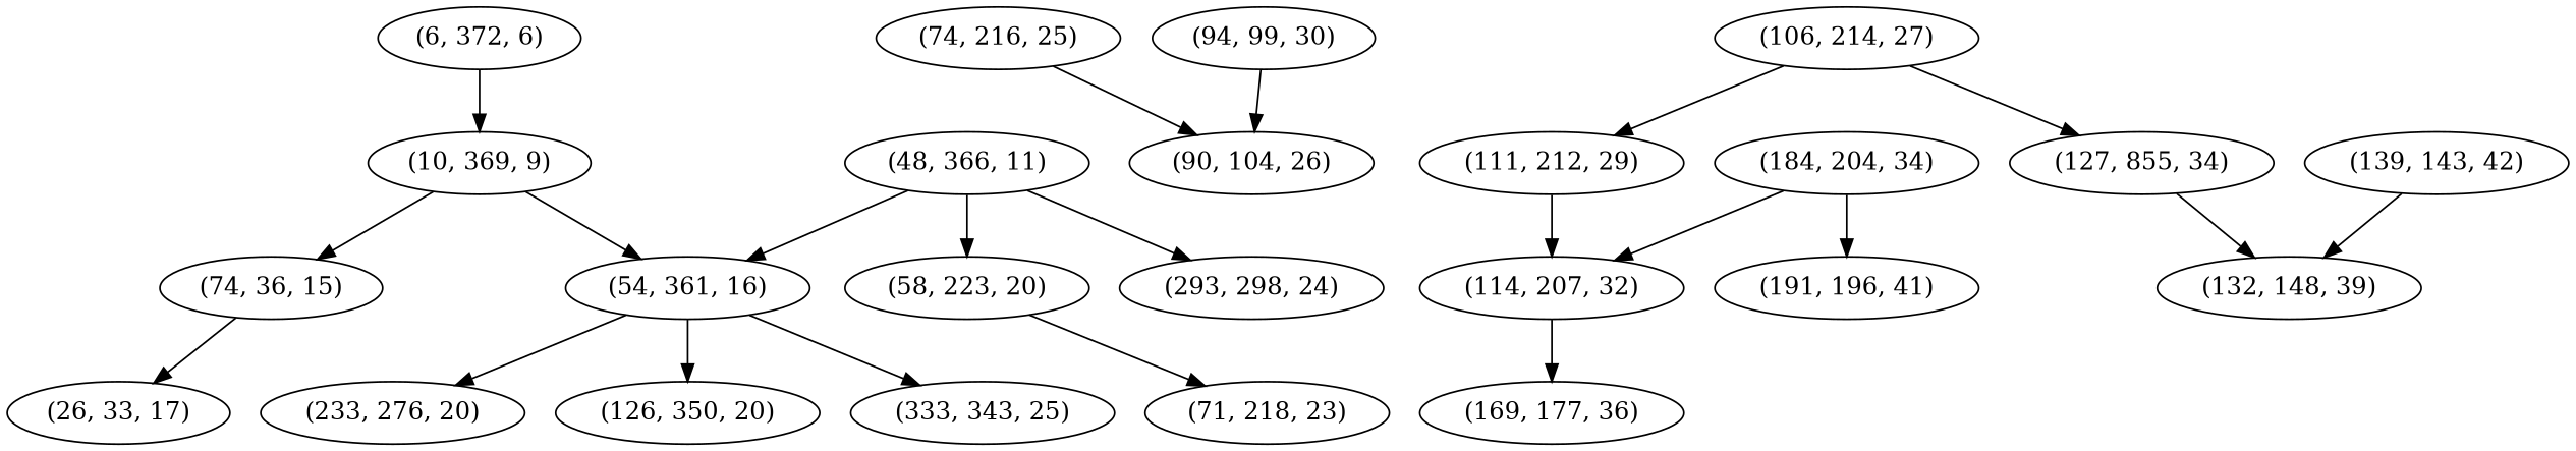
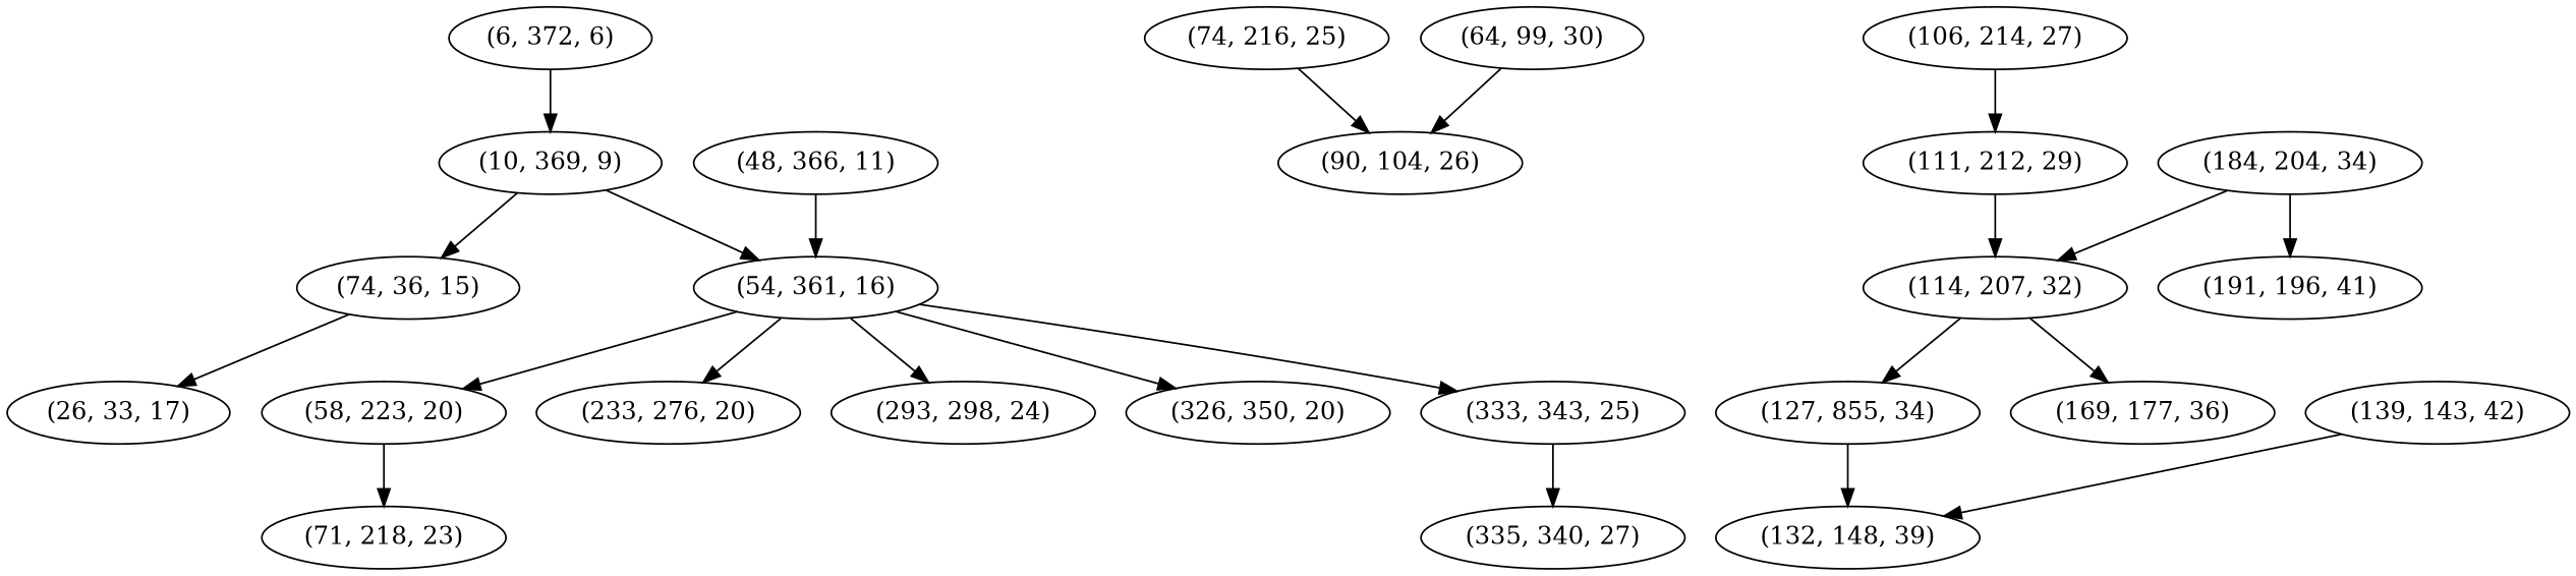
  digraph {
    "(6, 372, 6)"
    "(10, 369, 9)"
    n3 [label="(74, 36, 15)"]
    "(54, 361, 16)"
    "(26, 33, 17)"
    "(48, 366, 11)"
    "(58, 223, 20)"
    "(233, 276, 20)"
    "(293, 298, 24)"
-   "(326, 350, 20)" [label="(126, 350, 20)"]
+   "(326, 350, 20)"
    "(333, 343, 25)"
    "(71, 218, 23)"
    "(74, 216, 25)"
    "(90, 104, 26)"
    "(106, 214, 27)"
    "(111, 212, 29)"
-   "(94, 99, 30)"
+   "(94, 99, 30)" [label="(64, 99, 30)"]
    "(114, 207, 32)"
    n19 [label="(127, 855, 34)"]
    n20 [label="(169, 177, 36)"]
    "(132, 148, 39)"
    "(184, 204, 34)"
    "(191, 196, 41)"
    "(139, 143, 42)"
+   "(335, 340, 27)"
    "(6, 372, 6)" -> "(10, 369, 9)"
    "(10, 369, 9)" -> n3
    "(10, 369, 9)" -> "(54, 361, 16)"
    n3 -> "(26, 33, 17)"
-   "(48, 366, 11)" -> "(58, 223, 20)"
+   "(54, 361, 16)" -> "(58, 223, 20)"
    "(54, 361, 16)" -> "(233, 276, 20)"
-   "(48, 366, 11)" -> "(293, 298, 24)"
+   "(54, 361, 16)" -> "(293, 298, 24)"
    "(54, 361, 16)" -> "(326, 350, 20)"
    "(54, 361, 16)" -> "(333, 343, 25)"
    "(48, 366, 11)" -> "(54, 361, 16)"
    "(58, 223, 20)" -> "(71, 218, 23)"
+   "(333, 343, 25)" -> "(335, 340, 27)"
    "(74, 216, 25)" -> "(90, 104, 26)"
    "(106, 214, 27)" -> "(111, 212, 29)"
    "(111, 212, 29)" -> "(114, 207, 32)"
    "(94, 99, 30)" -> "(90, 104, 26)"
-   "(106, 214, 27)" -> n19
+   "(114, 207, 32)" -> n19
    "(114, 207, 32)" -> n20
    n19 -> "(132, 148, 39)"
    "(184, 204, 34)" -> "(114, 207, 32)"
    "(184, 204, 34)" -> "(191, 196, 41)"
    "(139, 143, 42)" -> "(132, 148, 39)"
  }
